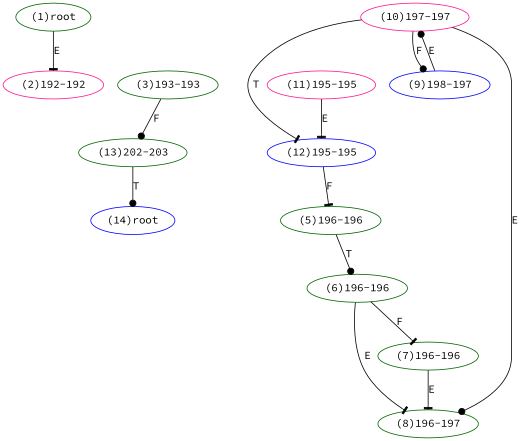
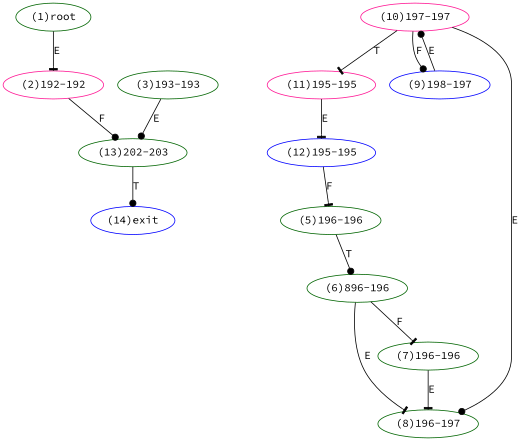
  digraph {
    fontname="Source Code Pro"
    node [color=darkgreen fontname="Source Code Pro"]
    edge [arrowhead=tee fontname="Source Code Pro"]
    n1 [label="(1)root"]
    n2 [color=deeppink label="(2)192-192"]
    n3 [label="(13)202-203"]
    n4 [label="(3)193-193"]
-   n5 [color=blue label="(14)root"]
+   n5 [color=blue label="(14)exit"]
    n6 [color=blue label="(12)195-195"]
    n7 [label="(5)196-196"]
-   n8 [label="(6)196-196"]
+   n8 [label="(6)896-196"]
    n9 [label="(7)196-196"]
    n10 [label="(8)196-197"]
    n11 [color=deeppink label="(10)197-197"]
    n12 [color=blue label="(9)198-197"]
    n13 [color=deeppink label="(11)195-195"]
    n1 -> n2 [label=E]
+   n2 -> n3 [arrowhead=dot label=F]
    n3 -> n5 [arrowhead=dot label=T]
-   n4 -> n3 [arrowhead=dot label=F]
+   n4 -> n3 [arrowhead=dot label=E]
    n6 -> n7 [label=F]
    n7 -> n8 [arrowhead=dot label=T]
    n8 -> n9 [label=F]
    n8 -> n10 [label=E]
    n9 -> n10 [label=E]
    n11 -> n10 [arrowhead=dot label=E]
    n11 -> n12 [arrowhead=dot label=F]
-   n11 -> n6 [label=T]
+   n11 -> n13 [label=T]
    n12 -> n11 [arrowhead=dot label=E]
    n13 -> n6 [label=E]
  }
